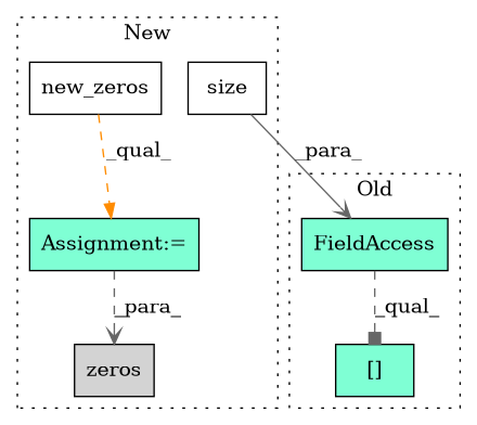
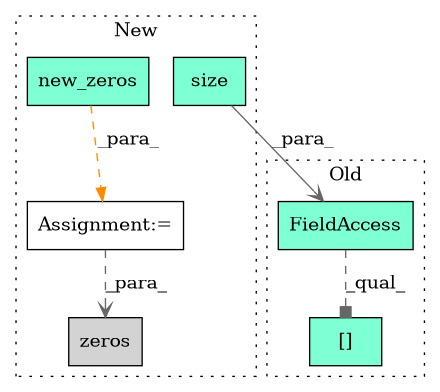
  digraph {
    node [a=32 fillcolor=aquamarine shape=box style=filled]
    edge [arrowhead=vee color=gray40 style=dashed]
    n1 [a=2 l="21,1" label="[]" s="2739,2761"]
    n2 [a=22 l=20 label=FieldAccess s=2739]
-   n3 [fillcolor=white l="10,1" label=new_zeros s="4961,4980"]
-   n4 [a=7 l=1 label="Assignment:=" s=4945]
+   n3 [l="10,1" label=new_zeros s="4961,4980"]
+   n4 [a=7 fillcolor=white l=1 label="Assignment:=" s=4945]
    n5 [a=41 fillcolor=lightgrey l=12 label=zeros s=5080]
-   n6 [fillcolor=white l="5,1" label=size s="4125,4131"]
+   n6 [l="5,1" label=size s="4125,4131"]
    subgraph cluster_1 {
      label=Old
      style=dotted
      n1
      n2
    }
    subgraph cluster_2 {
      label=New
      style=dotted
      n3
      n4
      n5
      n6
    }
    n2 -> n1 [arrowhead=box label=_qual_]
-   n3 -> n4 [arrowhead=normal color=darkorange label=_qual_]
+   n3 -> n4 [arrowhead=normal color=darkorange label=_para_]
    n4 -> n5 [label=_para_]
    n6 -> n2 [label=_para_ style=solid]
  }
